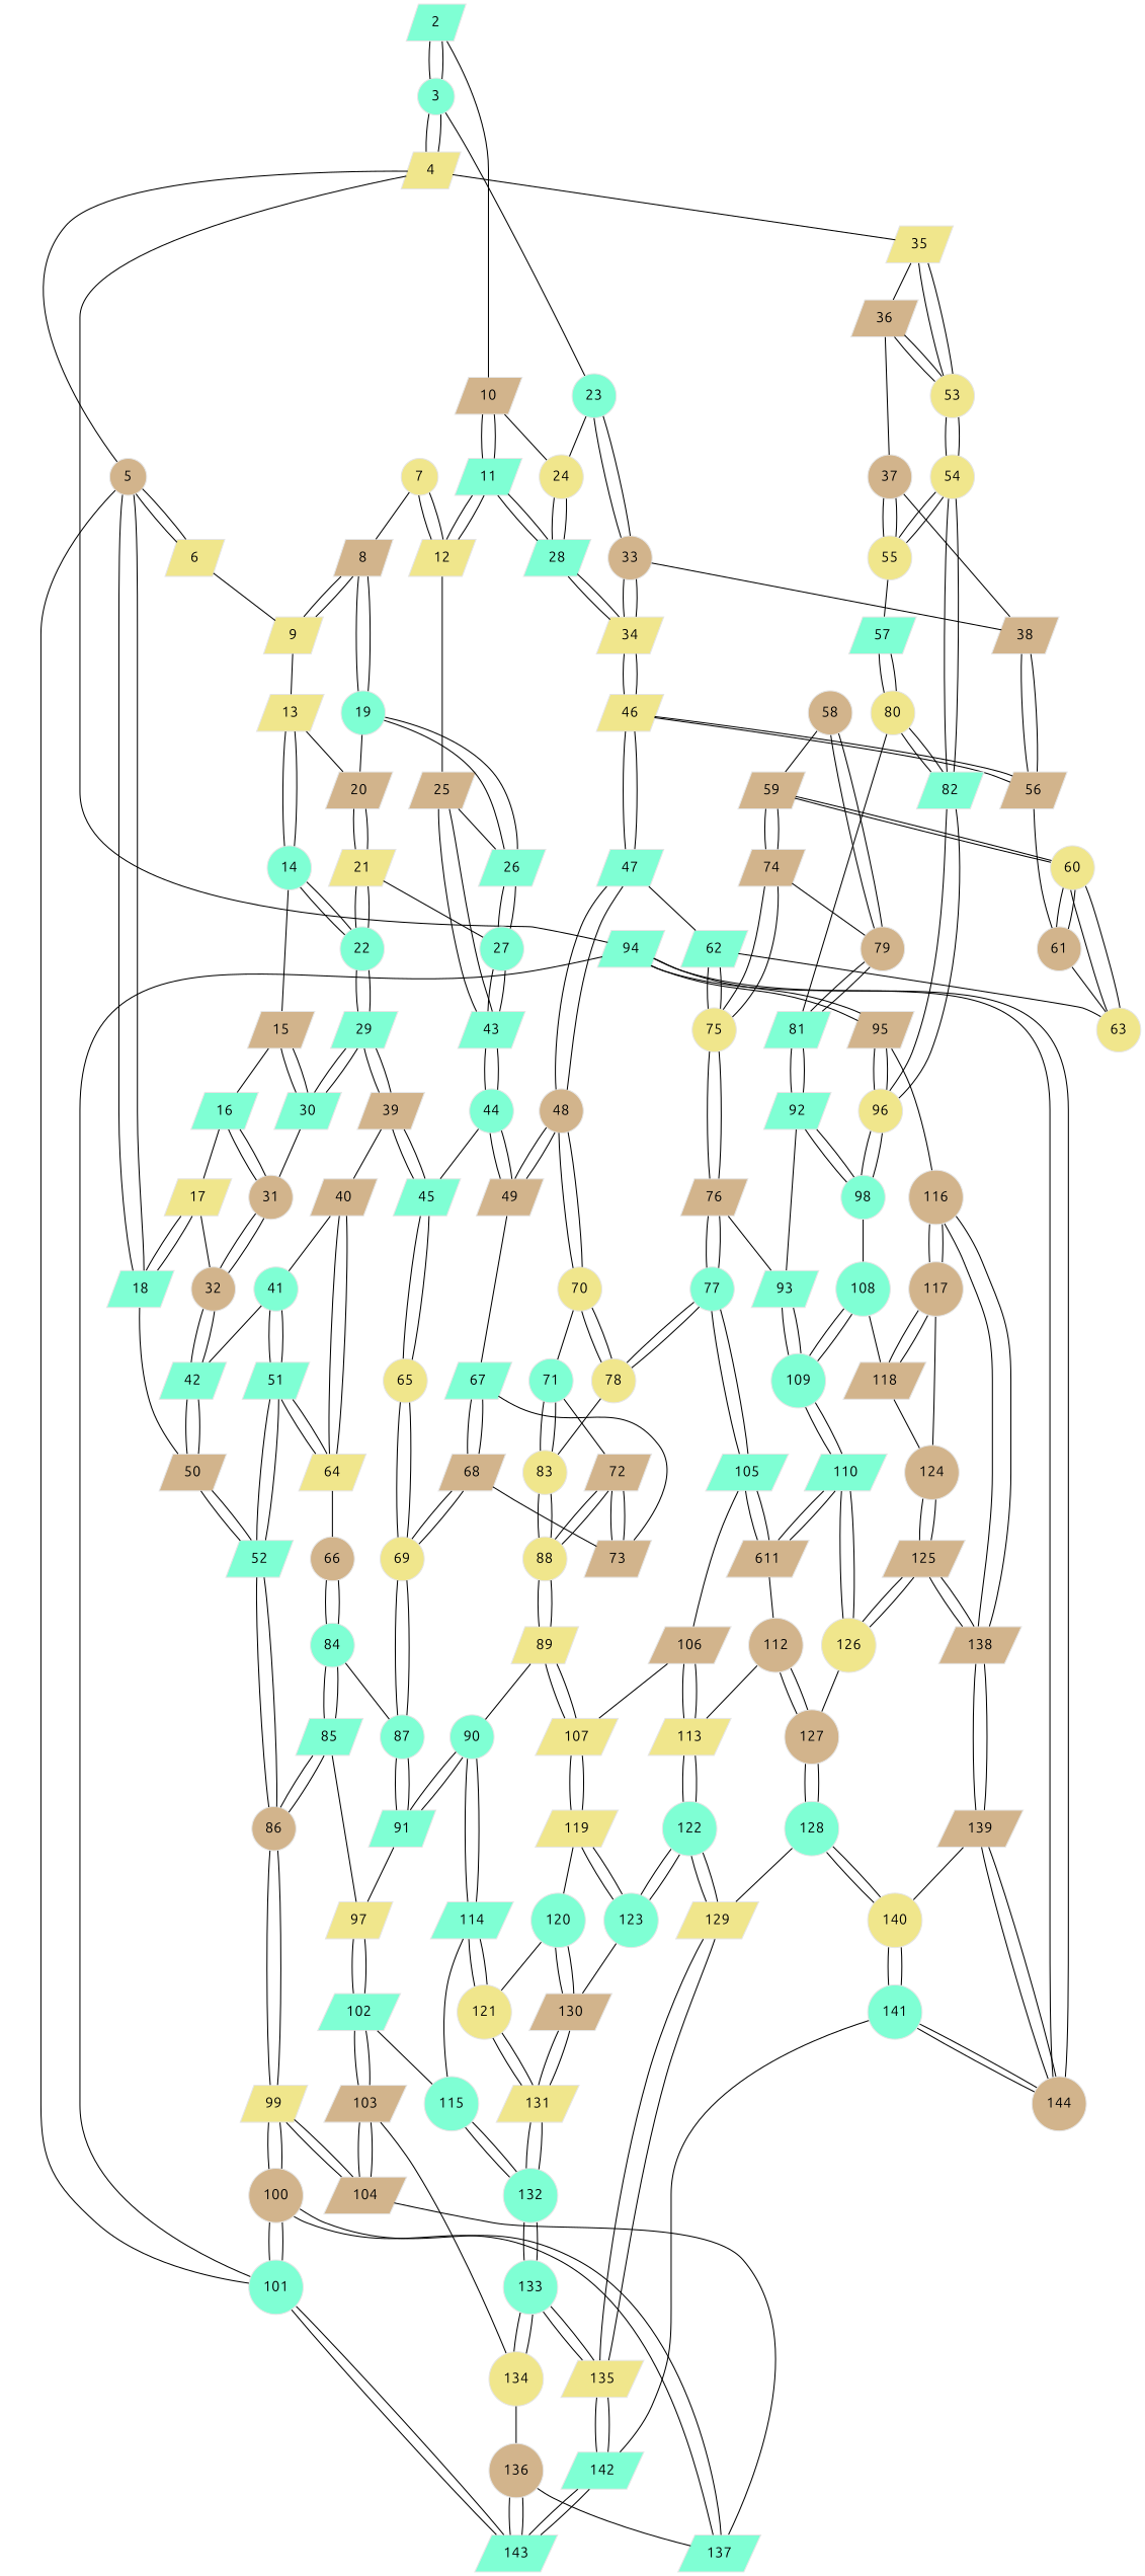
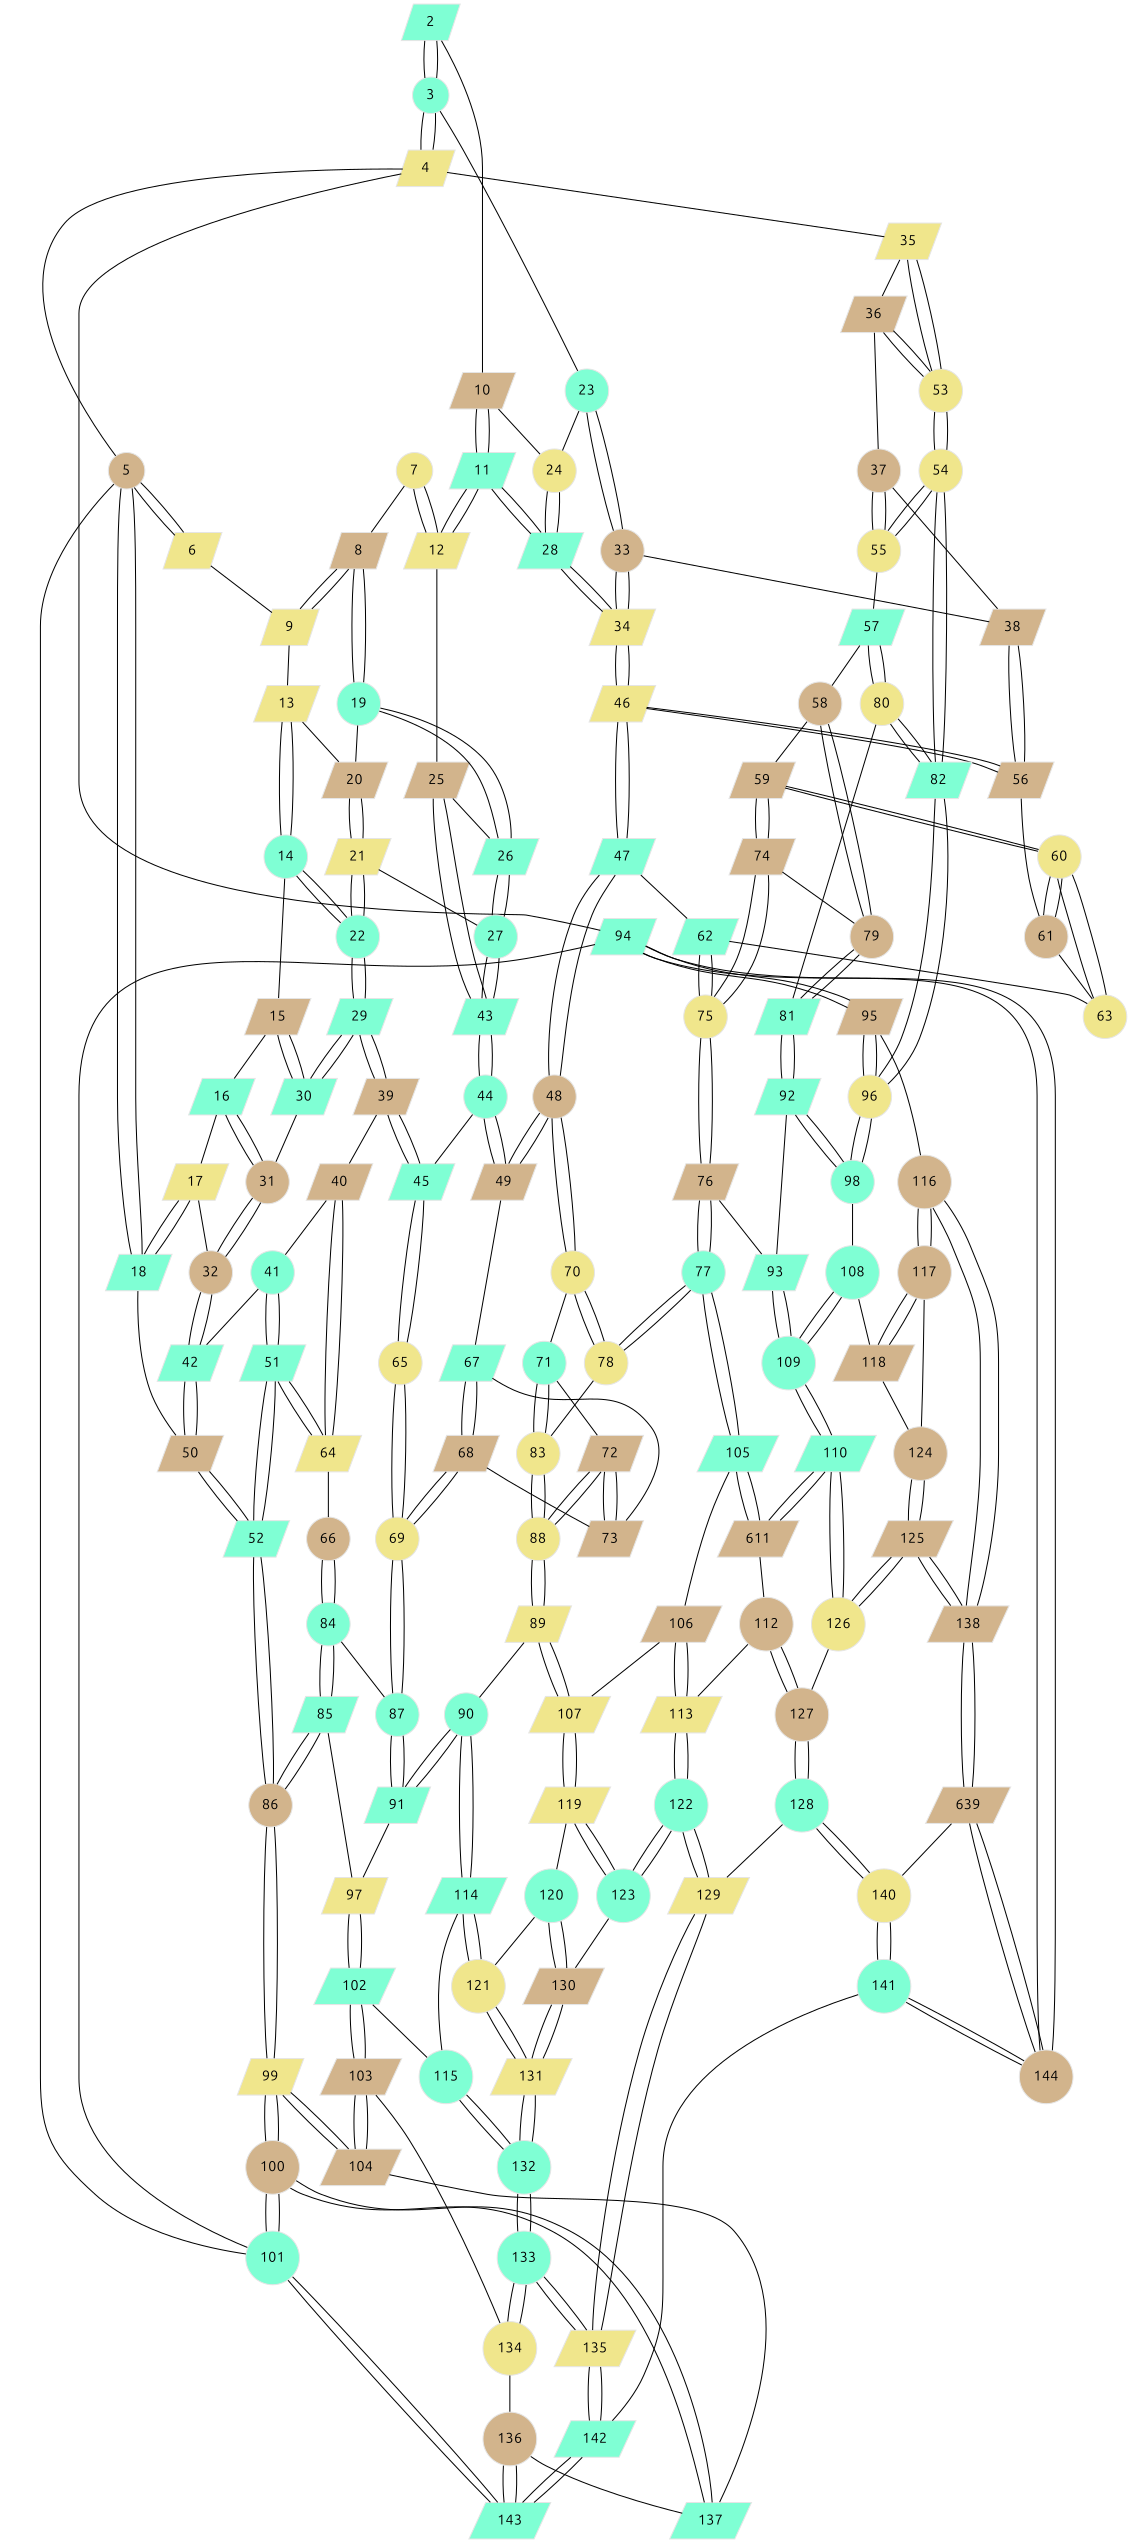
  graph {
    fontname=Ubuntu
    node [color=gray90 fillcolor=aquamarine fontname=Ubuntu shape=parallelogram style=filled]
    edge [fontname=Ubuntu]
    3 [shape=circle]
    2
    10 [fillcolor=tan]
    7 [fillcolor=khaki shape=circle]
    8 [fillcolor=tan]
    12 [fillcolor=khaki]
    4 [fillcolor=khaki]
    23 [shape=circle]
    11
    24 [fillcolor=khaki shape=circle]
    5 [fillcolor=tan shape=circle]
    35 [fillcolor=khaki]
    94
    33 [fillcolor=tan shape=circle]
    6 [fillcolor=khaki]
    18
    101 [shape=circle]
    36 [fillcolor=tan]
    53 [fillcolor=khaki shape=circle]
    95 [fillcolor=tan]
    144 [fillcolor=tan shape=circle]
    9 [fillcolor=khaki]
    50 [fillcolor=tan]
    143
    13 [fillcolor=khaki]
    19 [shape=circle]
    25 [fillcolor=tan]
    20 [fillcolor=tan]
    26
    14 [shape=circle]
    28
    34 [fillcolor=khaki]
    43
    15 [fillcolor=tan]
    22 [shape=circle]
    21 [fillcolor=khaki]
    16
    30
    29
    17 [fillcolor=khaki]
    31 [fillcolor=tan shape=circle]
    32 [fillcolor=tan shape=circle]
    42
    52
    27 [shape=circle]
    39 [fillcolor=tan]
    38 [fillcolor=tan]
    44 [shape=circle]
    46 [fillcolor=khaki]
    40 [fillcolor=tan]
    45
    56 [fillcolor=tan]
    47
    37 [fillcolor=tan shape=circle]
    54 [fillcolor=khaki shape=circle]
    55 [fillcolor=khaki shape=circle]
    57
    61 [fillcolor=tan shape=circle]
    41 [shape=circle]
    64 [fillcolor=khaki]
    65 [fillcolor=khaki shape=circle]
    51
    66 [fillcolor=tan shape=circle]
    49 [fillcolor=tan]
    67
    69 [fillcolor=khaki shape=circle]
    48 [fillcolor=tan shape=circle]
    62
    70 [fillcolor=khaki shape=circle]
    63 [fillcolor=khaki shape=circle]
    75 [fillcolor=khaki shape=circle]
    71 [shape=circle]
    78 [fillcolor=khaki shape=circle]
    68 [fillcolor=tan]
    73 [fillcolor=tan]
    86 [fillcolor=tan shape=circle]
    99 [fillcolor=khaki]
    82
    96 [fillcolor=khaki shape=circle]
    58 [fillcolor=tan shape=circle]
    80 [fillcolor=khaki shape=circle]
    59 [fillcolor=tan]
    79 [fillcolor=tan shape=circle]
    81
    60 [fillcolor=khaki shape=circle]
    74 [fillcolor=tan]
    76 [fillcolor=tan]
    84 [shape=circle]
    87 [shape=circle]
    85
    91
    72 [fillcolor=tan]
    83 [fillcolor=khaki shape=circle]
    88 [fillcolor=khaki shape=circle]
    89 [fillcolor=khaki]
    77 [shape=circle]
    93
    105
    109 [shape=circle]
    106 [fillcolor=tan]
    n101 [fillcolor=tan label=611]
    92
    98 [shape=circle]
    97 [fillcolor=khaki]
    102
    100 [fillcolor=tan shape=circle]
    104 [fillcolor=tan]
    90 [shape=circle]
    107 [fillcolor=khaki]
    114
    119 [fillcolor=khaki]
    115 [shape=circle]
    121 [fillcolor=khaki shape=circle]
    108 [shape=circle]
    110
    116 [fillcolor=tan shape=circle]
    117 [fillcolor=tan shape=circle]
    138 [fillcolor=tan]
    103 [fillcolor=tan]
    118 [fillcolor=tan]
    137
    134 [fillcolor=khaki shape=circle]
    132 [shape=circle]
    136 [fillcolor=tan shape=circle]
    113 [fillcolor=khaki]
    112 [fillcolor=tan shape=circle]
    122 [shape=circle]
    120 [shape=circle]
    123 [shape=circle]
    124 [fillcolor=tan shape=circle]
    126 [fillcolor=khaki shape=circle]
    127 [fillcolor=tan shape=circle]
    128 [shape=circle]
    129 [fillcolor=khaki]
    131 [fillcolor=khaki]
    133 [shape=circle]
-   139 [fillcolor=tan]
+   139 [fillcolor=tan label=639]
    125 [fillcolor=tan]
    130 [fillcolor=tan]
    135 [fillcolor=khaki]
    140 [fillcolor=khaki shape=circle]
    141 [shape=circle]
    142
    3 -- 4
    3 -- 4
    3 -- 23
    2 -- 3
    2 -- 3
    2 -- 10
    10 -- 11
    10 -- 11
    10 -- 24
    7 -- 8
    7 -- 12
    7 -- 12
    8 -- 9
    8 -- 9
    8 -- 19
    8 -- 19
    12 -- 25
    4 -- 5
    4 -- 35
    4 -- 94
    23 -- 24
    23 -- 33
    23 -- 33
    11 -- 12
    11 -- 12
    11 -- 28
    11 -- 28
    24 -- 28
    24 -- 28
    5 -- 6
    5 -- 6
    5 -- 18
    5 -- 18
    5 -- 101
    35 -- 36
    35 -- 53
    35 -- 53
    94 -- 101
    94 -- 95
    94 -- 95
    94 -- 144
    94 -- 144
    33 -- 34
    33 -- 34
    33 -- 38
    6 -- 9
    18 -- 50
    101 -- 143
    101 -- 143
    36 -- 53
    36 -- 53
    36 -- 37
    53 -- 54
    53 -- 54
    95 -- 96
    95 -- 96
    95 -- 116
    9 -- 13
    50 -- 52
    50 -- 52
    13 -- 20
    13 -- 14
    13 -- 14
    19 -- 20
    19 -- 26
    19 -- 26
    25 -- 26
    25 -- 43
    25 -- 43
    20 -- 21
    20 -- 21
    26 -- 27
    26 -- 27
    14 -- 15
    14 -- 22
    14 -- 22
    28 -- 34
    28 -- 34
    34 -- 46
    34 -- 46
    43 -- 44
    43 -- 44
    15 -- 16
    15 -- 30
    15 -- 30
    22 -- 29
    22 -- 29
    21 -- 22
    21 -- 22
    21 -- 27
    16 -- 17
    16 -- 31
    16 -- 31
    30 -- 31
    29 -- 30
    29 -- 30
    29 -- 39
    29 -- 39
    17 -- 18
    17 -- 18
    17 -- 32
    31 -- 32
    31 -- 32
    32 -- 42
    32 -- 42
    42 -- 50
    42 -- 50
    52 -- 86
    52 -- 86
    27 -- 43
    27 -- 43
    39 -- 40
    39 -- 45
    39 -- 45
    38 -- 56
    38 -- 56
    44 -- 45
    44 -- 49
    44 -- 49
    46 -- 56
    46 -- 56
    46 -- 47
    46 -- 47
    40 -- 41
    40 -- 64
    40 -- 64
    45 -- 65
    45 -- 65
    56 -- 61
    47 -- 48
    47 -- 48
    47 -- 62
    37 -- 38
    37 -- 55
    37 -- 55
    54 -- 55
    54 -- 55
    54 -- 82
    54 -- 82
    55 -- 57
+   57 -- 58
    57 -- 80
    57 -- 80
    61 -- 63
    41 -- 42
    41 -- 51
    41 -- 51
    64 -- 66
    65 -- 69
    65 -- 69
    51 -- 52
    51 -- 52
    51 -- 64
    51 -- 64
    66 -- 84
    66 -- 84
    49 -- 67
    67 -- 68
    67 -- 68
    67 -- 73
    69 -- 87
    69 -- 87
    48 -- 49
    48 -- 49
    48 -- 70
    48 -- 70
    62 -- 63
    62 -- 75
    62 -- 75
    70 -- 71
    70 -- 78
    70 -- 78
    75 -- 76
    75 -- 76
    71 -- 72
    71 -- 83
    71 -- 83
    78 -- 83
    68 -- 69
    68 -- 69
    68 -- 73
    86 -- 99
    86 -- 99
    99 -- 100
    99 -- 100
    99 -- 104
    99 -- 104
    82 -- 96
    82 -- 96
    96 -- 98
    96 -- 98
    58 -- 59
    58 -- 79
    58 -- 79
    80 -- 82
    80 -- 82
    80 -- 81
    59 -- 60
    59 -- 60
    59 -- 74
    59 -- 74
    79 -- 81
    79 -- 81
    81 -- 92
    81 -- 92
    60 -- 61
    60 -- 61
    60 -- 63
    60 -- 63
    74 -- 75
    74 -- 75
    74 -- 79
    76 -- 77
    76 -- 77
    76 -- 93
    84 -- 87
    84 -- 85
    84 -- 85
    87 -- 91
    87 -- 91
    85 -- 86
    85 -- 86
    85 -- 97
    91 -- 97
    72 -- 73
    72 -- 73
    72 -- 88
    72 -- 88
    83 -- 88
    83 -- 88
    88 -- 89
    88 -- 89
    89 -- 90
    89 -- 107
    89 -- 107
    77 -- 78
    77 -- 78
    77 -- 105
    77 -- 105
    93 -- 109
    93 -- 109
    105 -- 106
    105 -- n101
    105 -- n101
    109 -- 110
    109 -- 110
    106 -- 107
    106 -- 113
    106 -- 113
    n101 -- 112
    92 -- 93
    92 -- 98
    92 -- 98
    98 -- 108
    97 -- 102
    97 -- 102
    102 -- 115
    102 -- 103
    102 -- 103
    100 -- 101
    100 -- 101
    100 -- 137
    100 -- 137
    104 -- 137
    90 -- 91
    90 -- 91
    90 -- 114
    90 -- 114
    107 -- 119
    107 -- 119
    114 -- 115
    114 -- 121
    114 -- 121
    119 -- 120
    119 -- 123
    119 -- 123
    115 -- 132
    115 -- 132
    121 -- 131
    121 -- 131
    108 -- 109
    108 -- 109
    108 -- 118
    110 -- n101
    110 -- n101
    110 -- 126
    110 -- 126
    116 -- 117
    116 -- 117
    116 -- 138
    116 -- 138
    117 -- 118
    117 -- 118
    117 -- 124
    138 -- 139
    138 -- 139
    103 -- 104
    103 -- 104
    103 -- 134
    118 -- 124
    134 -- 136
    132 -- 133
    132 -- 133
    136 -- 143
    136 -- 143
    136 -- 137
    113 -- 122
    113 -- 122
    112 -- 113
    112 -- 127
    112 -- 127
    122 -- 123
    122 -- 123
    122 -- 129
    122 -- 129
    120 -- 121
    120 -- 130
    120 -- 130
    123 -- 130
    124 -- 125
    124 -- 125
    126 -- 127
    127 -- 128
    127 -- 128
    128 -- 129
    128 -- 140
    128 -- 140
    129 -- 135
    129 -- 135
    131 -- 132
    131 -- 132
    133 -- 134
    133 -- 134
    133 -- 135
    133 -- 135
    139 -- 144
    139 -- 144
    139 -- 140
    125 -- 138
    125 -- 138
    125 -- 126
    125 -- 126
    130 -- 131
    130 -- 131
    135 -- 142
    135 -- 142
    140 -- 141
    140 -- 141
    141 -- 144
    141 -- 144
    141 -- 142
    142 -- 143
    142 -- 143
  }
